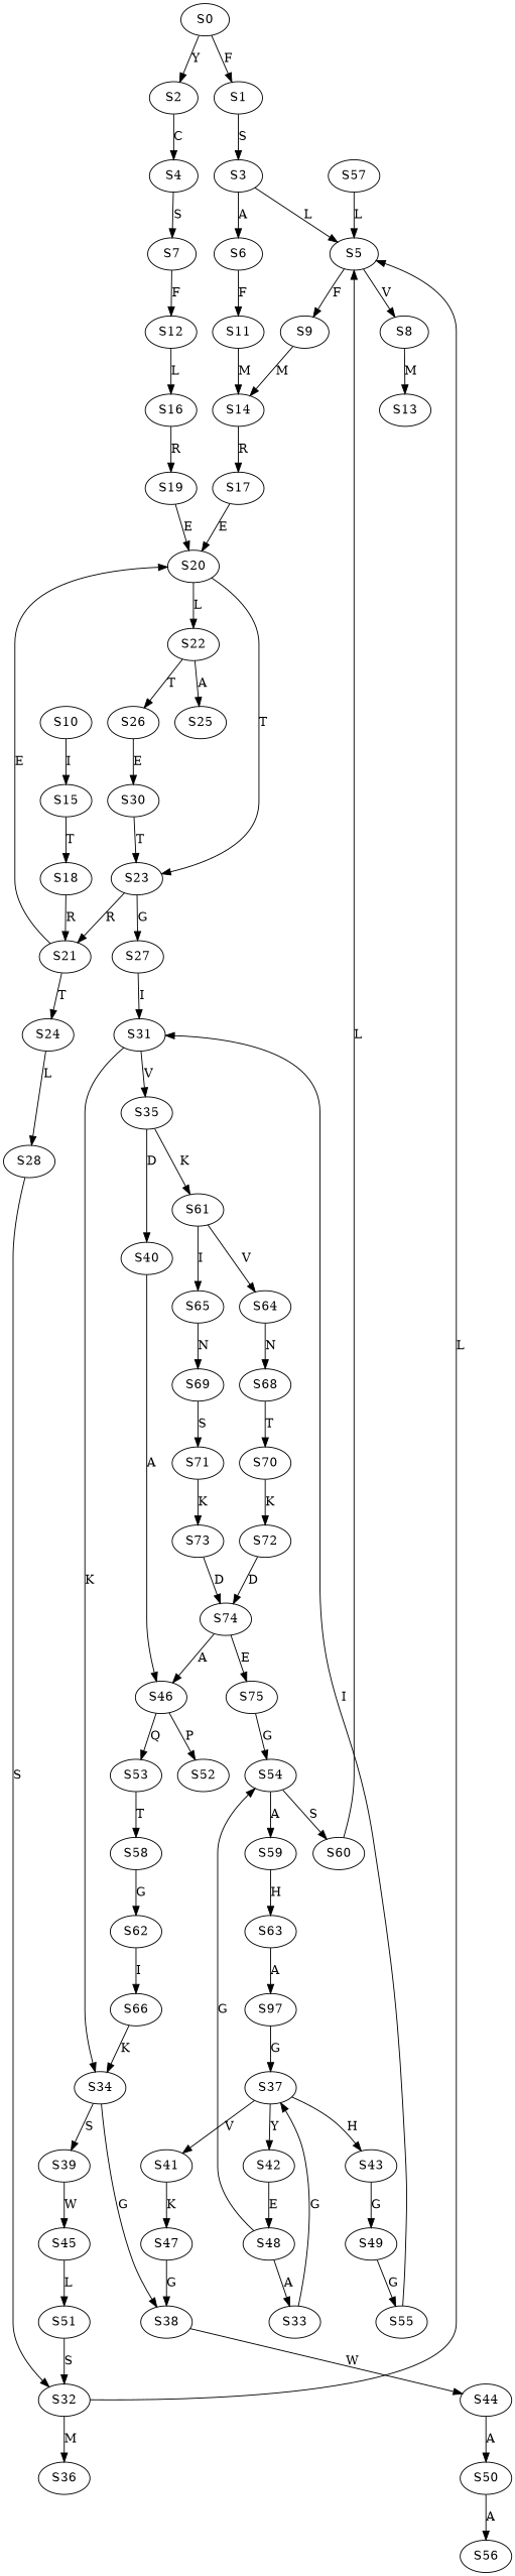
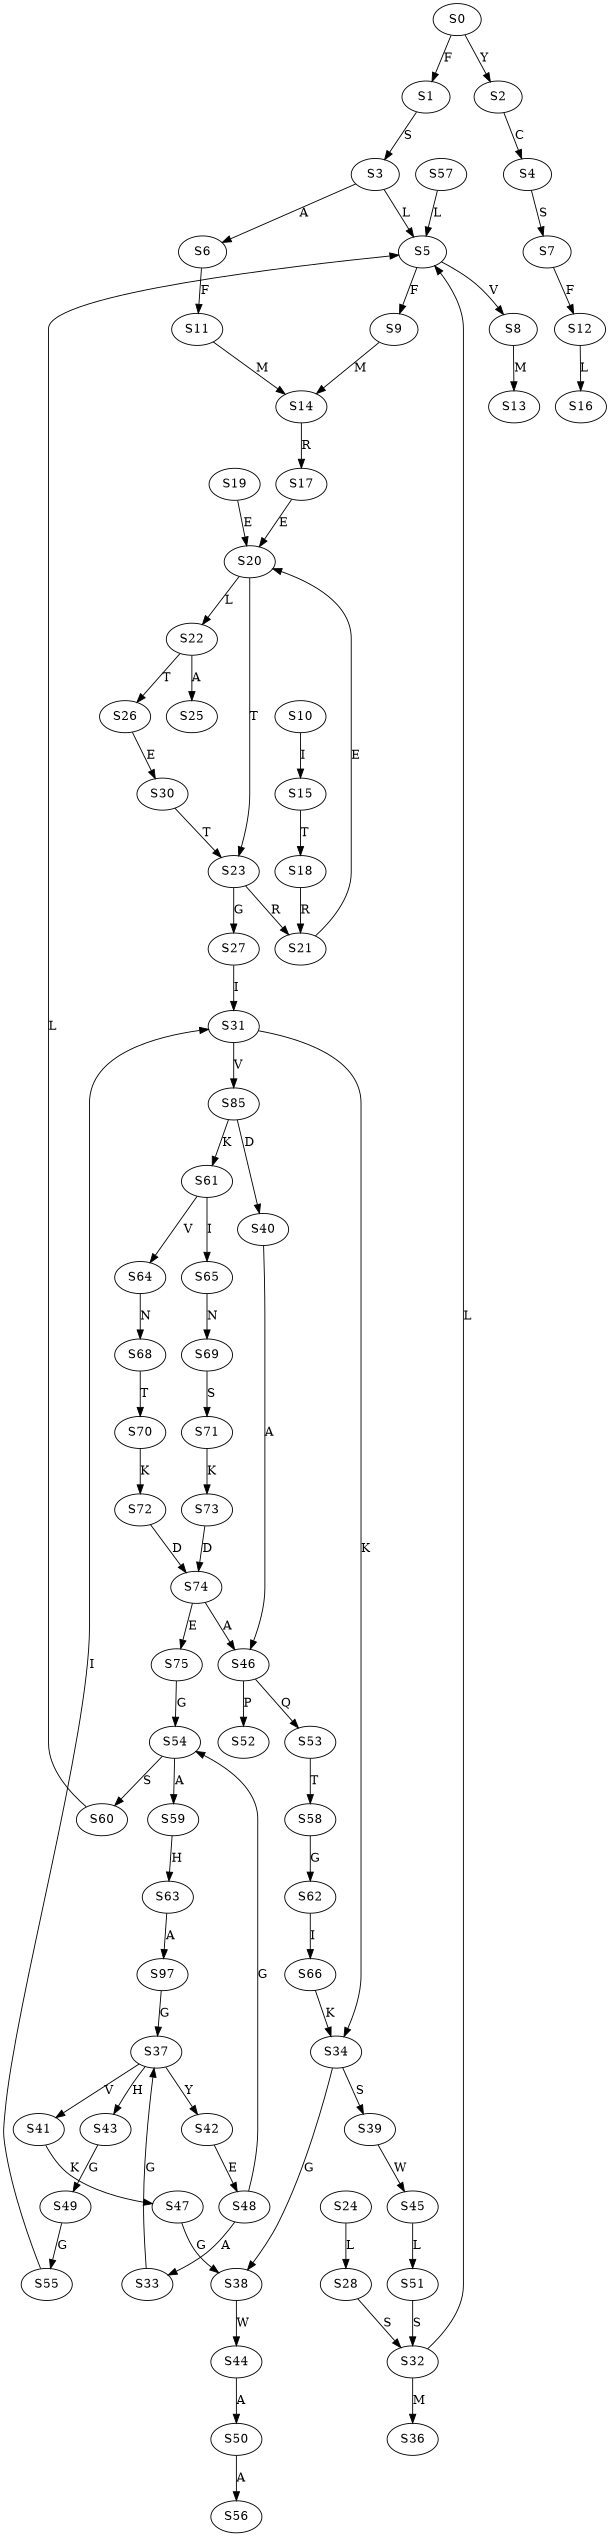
  strict digraph {
    S0
    S1
    S2
    S3
    S4
    S5
    S6
    S7
    S8
    S9
    S11
    S12
    S13
    S14
    S10
    S15
    S16
    S17
    S18
    S19
    S20
    S21
    S22
    S23
    S24
    S25
    S26
    S27
    S28
    S30
    S31
    S32
    S34
-   S35
+   S35 [label=S85]
    S36
    S33
    S37
    S38
    S39
    S40
    S61
    S41
    S42
    S43
    S44
    S45
    S46
    S47
    S48
    S49
    S50
    S51
    S52
    S53
    S54
    S55
    S56
    S58
    S59
    S60
    S57
    S62
    S63
    S64
    S65
    S66
    n67 [label=S97]
    S68
    S69
    S70
    S71
    S72
    S73
    S74
    S75
    S0 -> S1 [label=F]
    S0 -> S2 [label=Y]
    S1 -> S3 [label=S]
    S2 -> S4 [label=C]
    S3 -> S5 [label=L]
    S3 -> S6 [label=A]
    S4 -> S7 [label=S]
    S5 -> S8 [label=V]
    S5 -> S9 [label=F]
    S6 -> S11 [label=F]
    S7 -> S12 [label=F]
    S8 -> S13 [label=M]
    S9 -> S14 [label=M]
    S11 -> S14 [label=M]
    S12 -> S16 [label=L]
    S14 -> S17 [label=R]
    S10 -> S15 [label=I]
    S15 -> S18 [label=T]
-   S16 -> S19 [label=R]
    S17 -> S20 [label=E]
    S18 -> S21 [label=R]
    S19 -> S20 [label=E]
    S20 -> S22 [label=L]
    S20 -> S23 [label=T]
    S21 -> S20 [label=E]
-   S21 -> S24 [label=T]
    S22 -> S25 [label=A]
    S22 -> S26 [label=T]
    S23 -> S21 [label=R]
    S23 -> S27 [label=G]
    S24 -> S28 [label=L]
    S26 -> S30 [label=E]
    S27 -> S31 [label=I]
    S28 -> S32 [label=S]
    S30 -> S23 [label=T]
    S31 -> S34 [label=K]
    S31 -> S35 [label=V]
    S32 -> S5 [label=L]
    S32 -> S36 [label=M]
    S34 -> S38 [label=G]
    S34 -> S39 [label=S]
    S35 -> S40 [label=D]
    S35 -> S61 [label=K]
    S33 -> S37 [label=G]
    S37 -> S41 [label=V]
    S37 -> S42 [label=Y]
    S37 -> S43 [label=H]
    S38 -> S44 [label=W]
    S39 -> S45 [label=W]
    S40 -> S46 [label=A]
    S61 -> S64 [label=V]
    S61 -> S65 [label=I]
    S41 -> S47 [label=K]
    S42 -> S48 [label=E]
    S43 -> S49 [label=G]
    S44 -> S50 [label=A]
    S45 -> S51 [label=L]
    S46 -> S52 [label=P]
    S46 -> S53 [label=Q]
    S47 -> S38 [label=G]
    S48 -> S33 [label=A]
    S48 -> S54 [label=G]
    S49 -> S55 [label=G]
    S50 -> S56 [label=A]
    S51 -> S32 [label=S]
    S53 -> S58 [label=T]
    S54 -> S59 [label=A]
    S54 -> S60 [label=S]
    S55 -> S31 [label=I]
    S58 -> S62 [label=G]
    S59 -> S63 [label=H]
    S60 -> S5 [label=L]
    S57 -> S5 [label=L]
    S62 -> S66 [label=I]
    S63 -> n67 [label=A]
    S64 -> S68 [label=N]
    S65 -> S69 [label=N]
    S66 -> S34 [label=K]
    n67 -> S37 [label=G]
    S68 -> S70 [label=T]
    S69 -> S71 [label=S]
    S70 -> S72 [label=K]
    S71 -> S73 [label=K]
    S72 -> S74 [label=D]
    S73 -> S74 [label=D]
    S74 -> S46 [label=A]
    S74 -> S75 [label=E]
    S75 -> S54 [label=G]
  }
